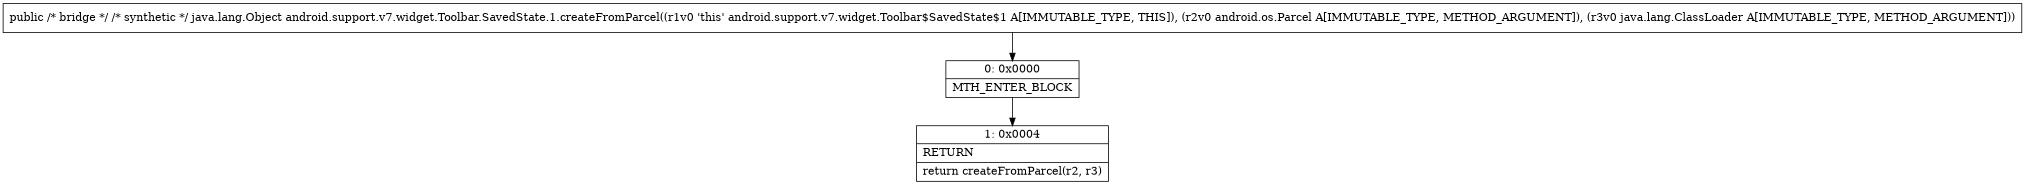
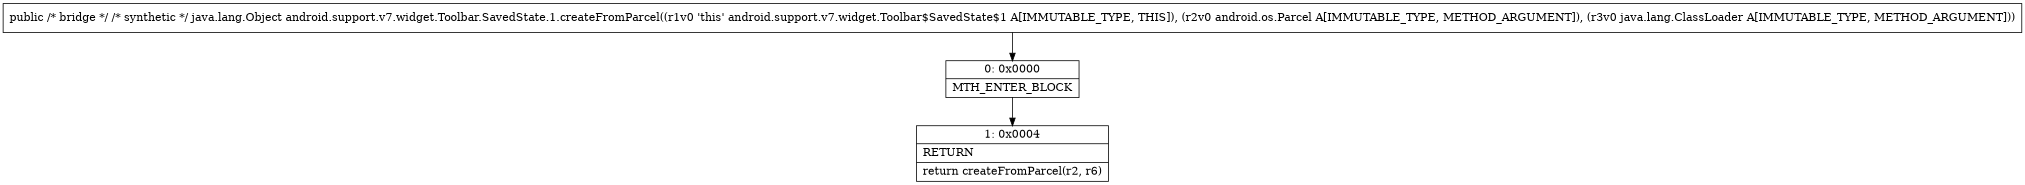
  digraph {
    node [shape=record]
    n1 [label="{0\:\ 0x0000|MTH_ENTER_BLOCK\l}"]
-   n2 [label="{1\:\ 0x0004|RETURN\l|return createFromParcel(r2, r3)\l}"]
+   n2 [label="{1\:\ 0x0004|RETURN\l|return createFromParcel(r2, r6)\l}"]
    n3 [label="{public \/* bridge *\/ \/* synthetic *\/ java.lang.Object android.support.v7.widget.Toolbar.SavedState.1.createFromParcel((r1v0 'this' android.support.v7.widget.Toolbar$SavedState$1 A[IMMUTABLE_TYPE, THIS]), (r2v0 android.os.Parcel A[IMMUTABLE_TYPE, METHOD_ARGUMENT]), (r3v0 java.lang.ClassLoader A[IMMUTABLE_TYPE, METHOD_ARGUMENT])) }"]
    n1 -> n2
    n3 -> n1
  }
